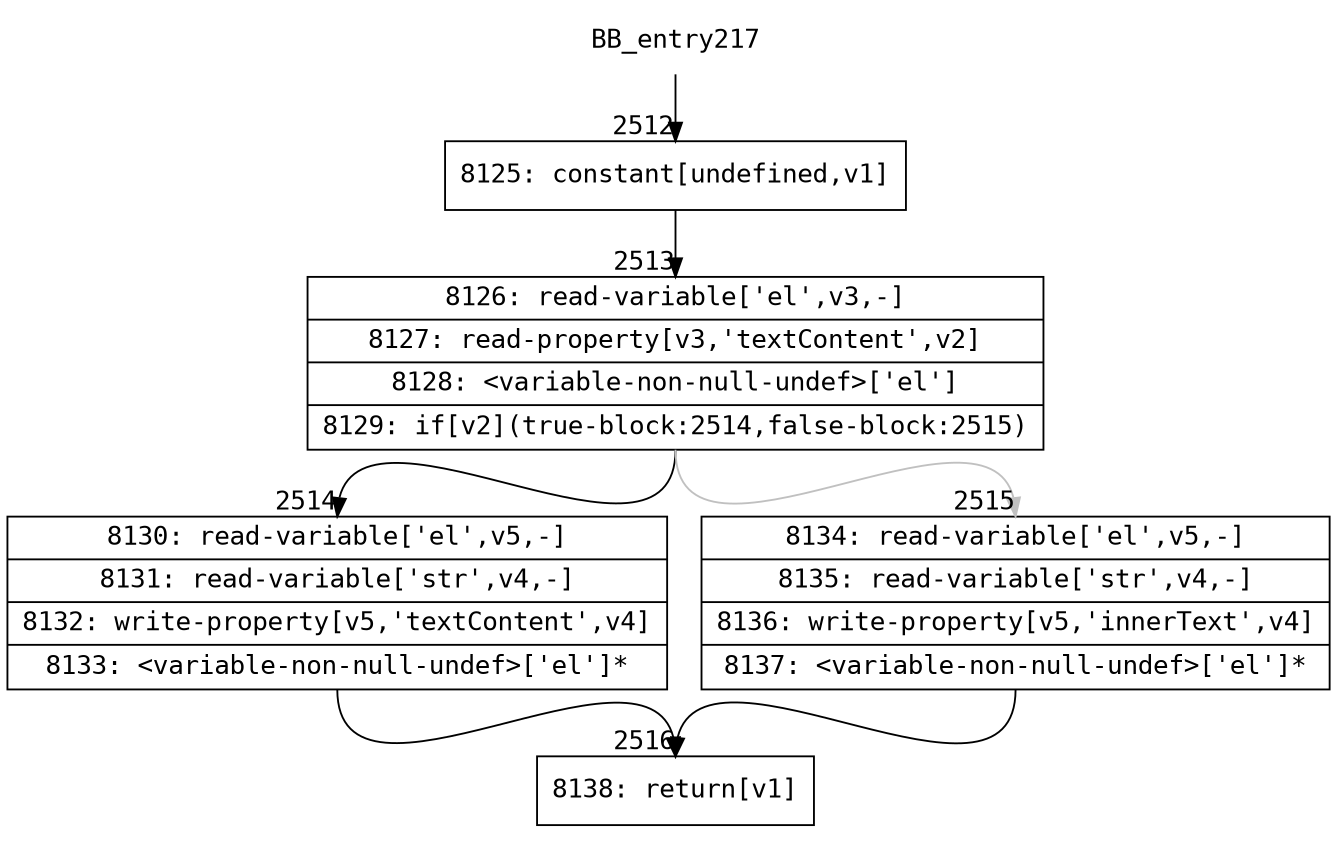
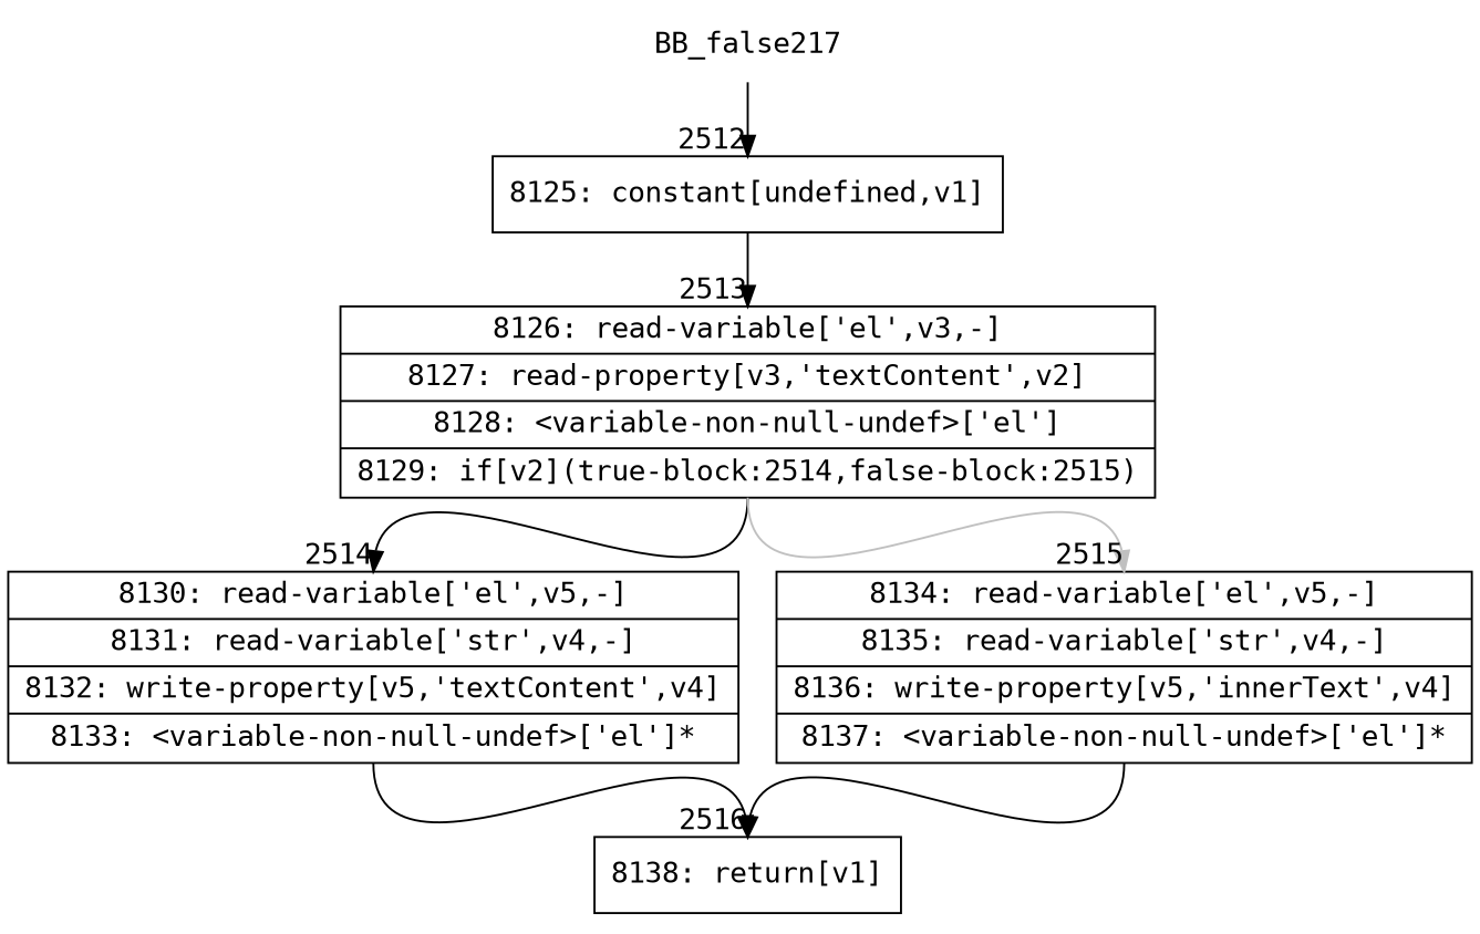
  digraph {
    fontname="DejaVu Sans Mono"
    rankdir=TD
    node [fontname="DejaVu Sans Mono" shape=record]
    edge [fontname="DejaVu Sans Mono" headport=n tailport=s]
-   BB_entry217 [shape=none]
+   BB_entry217 [shape=none label=BB_false217]
    n2 [label="{8125: constant[undefined,v1]}"]
    n3 [label="{8126: read-variable['el',v3,-]|8127: read-property[v3,'textContent',v2]|8128: \<variable-non-null-undef\>['el']|8129: if[v2](true-block:2514,false-block:2515)}"]
    n4 [label="{8130: read-variable['el',v5,-]|8131: read-variable['str',v4,-]|8132: write-property[v5,'textContent',v4]|8133: \<variable-non-null-undef\>['el']*}"]
    n5 [label="{8134: read-variable['el',v5,-]|8135: read-variable['str',v4,-]|8136: write-property[v5,'innerText',v4]|8137: \<variable-non-null-undef\>['el']*}"]
    n6 [label="{8138: return[v1]}"]
    BB_entry217 -> n2 [headlabel="    2512"]
    n2 -> n3 [headlabel="      2513"]
    n3 -> n4 [headlabel="      2514"]
    n3 -> n5 [color=gray headlabel="      2515"]
    n4 -> n6 [headlabel="      2516"]
    n5 -> n6
  }
